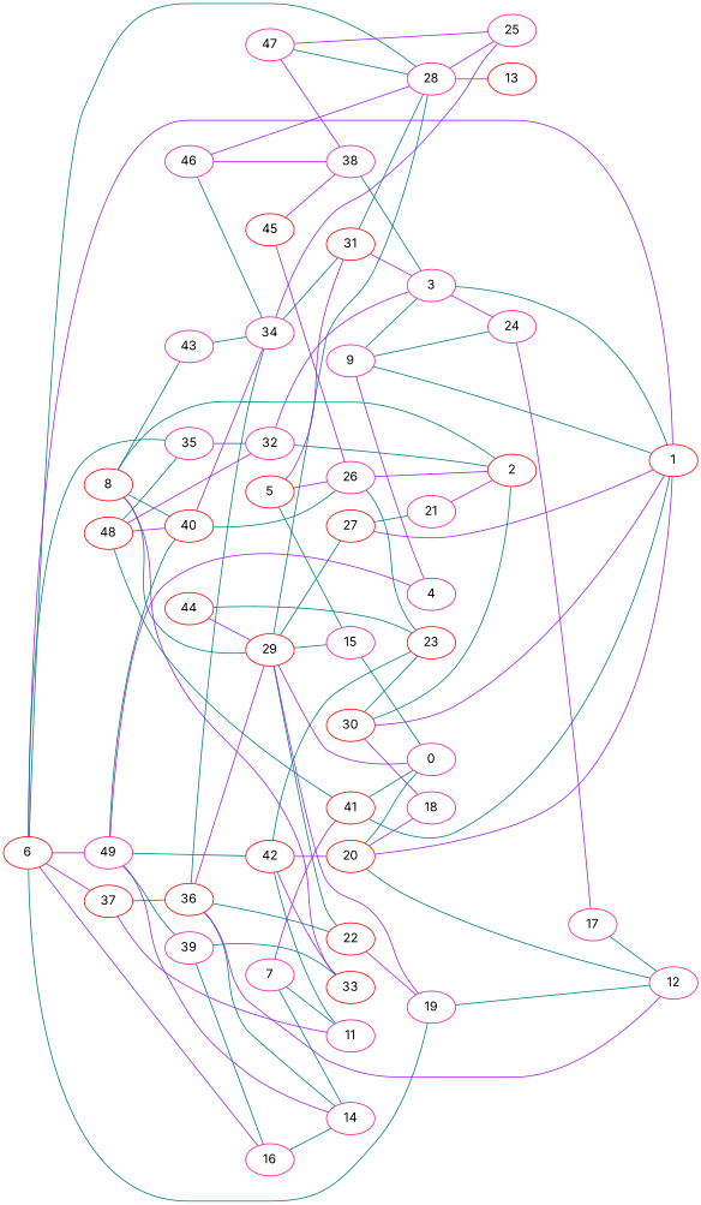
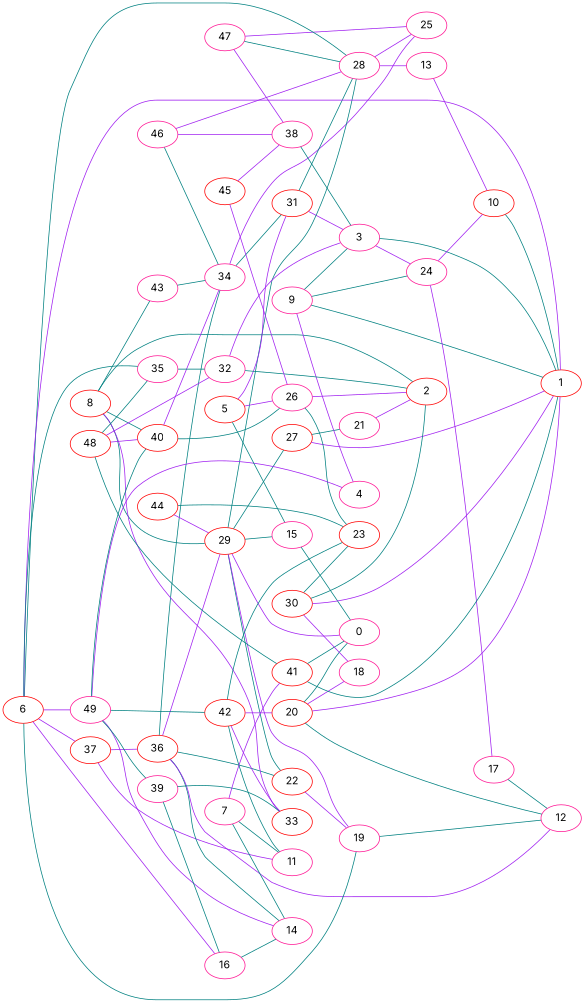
  digraph {
    fontname=Inter
    rankdir=LR
    node [color=deeppink fontname=Inter]
    edge [color=teal dir=none fontname=Inter]
    43
    34
    31 [color=red]
    25
    4
    3
    28
    37 [color=red]
    11
    36 [color=red]
    29 [color=red]
    14
    12
    22 [color=red]
    8 [color=red]
    2 [color=red]
    33 [color=red]
    40 [color=red]
    0
    15
    19
    27 [color=red]
    26
    9
    24
    1 [color=red]
+   10 [color=red]
    17
    49
    39
    42 [color=red]
    16
    20 [color=red]
    23 [color=red]
    18
    47
    38
-   13 [color=red]
+   13
    7
    41 [color=red]
    5 [color=red]
    44 [color=red]
    46
    21
    32
    48 [color=red]
    35
    6 [color=red]
    45 [color=red]
    30 [color=red]
    subgraph sub_1 {
      43
      34
      31
      25
      4
      3
      28
      37
      11
      36
      29
      14
      12
      22
      8
      2
      33
      40
      0
      15
      19
      27
      26
      9
      24
      1
+     10
      17
      49
      39
      42
      16
      20
      23
      18
      47
      38
      13
      7
      41
      5
      44
      46
      21
      32
      48
      35
      6
      45
      30
    }
    43 -> 34
    34 -> 31
    34 -> 25 [color=purple]
    31 -> 3 [color=purple]
    31 -> 28
    3 -> 24 [color=purple]
    3 -> 1
    28 -> 25 [color=purple]
    28 -> 13 [color=purple]
    37 -> 11 [color=purple]
    37 -> 36 [color=purple]
    36 -> 34
    36 -> 29 [color=purple]
    36 -> 14
    36 -> 12 [color=purple]
    36 -> 22
    29 -> 28
    29 -> 22
    29 -> 0 [color=purple]
    29 -> 15
    29 -> 19 [color=purple]
    29 -> 27
    22 -> 19 [color=purple]
    8 -> 43
    8 -> 29
    8 -> 2
    8 -> 33 [color=purple]
    8 -> 40
    40 -> 34 [color=purple]
    40 -> 26
    15 -> 0
    19 -> 12
    27 -> 1 [color=purple]
    27 -> 21
    26 -> 2 [color=purple]
    26 -> 23
    9 -> 4 [color=purple]
    9 -> 3
    9 -> 24
    9 -> 1
+   24 -> 10 [color=purple]
    24 -> 17 [color=purple]
+   10 -> 1
    17 -> 12
    49 -> 4 [color=purple]
    49 -> 14 [color=purple]
    49 -> 40
    49 -> 39
    49 -> 42
    39 -> 33
    39 -> 16
    42 -> 11
    42 -> 33 [color=purple]
    42 -> 20 [color=purple]
    42 -> 23
    16 -> 14
    20 -> 12
    20 -> 0
    20 -> 1 [color=purple]
    20 -> 18 [color=purple]
    47 -> 25 [color=purple]
    47 -> 28
    47 -> 38 [color=purple]
    38 -> 3
+   13 -> 10 [color=purple]
    7 -> 11
    7 -> 14
    7 -> 41 [color=purple]
    41 -> 0
    41 -> 1
    5 -> 31 [color=purple]
    5 -> 15
    5 -> 26 [color=purple]
    44 -> 29 [color=purple]
    44 -> 23
    46 -> 34
    46 -> 28 [color=purple]
    46 -> 38 [color=purple]
    21 -> 2 [color=purple]
    32 -> 3 [color=purple]
    32 -> 2
    48 -> 40 [color=purple]
    48 -> 41
    48 -> 32 [color=purple]
    48 -> 35
    35 -> 32
    6 -> 28
    6 -> 37 [color=purple]
    6 -> 19
    6 -> 1 [color=purple]
    6 -> 49 [color=purple]
    6 -> 16 [color=purple]
    6 -> 35
    45 -> 26 [color=purple]
    45 -> 38 [color=purple]
    30 -> 2
    30 -> 1 [color=purple]
    30 -> 23
    30 -> 18 [color=purple]
  }
